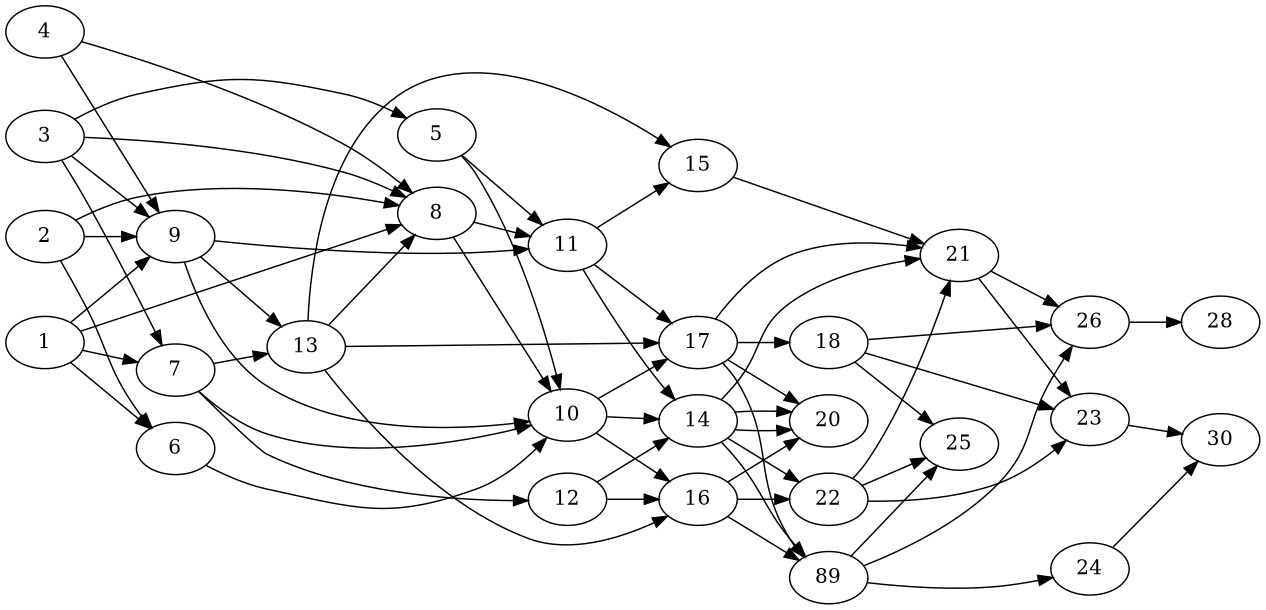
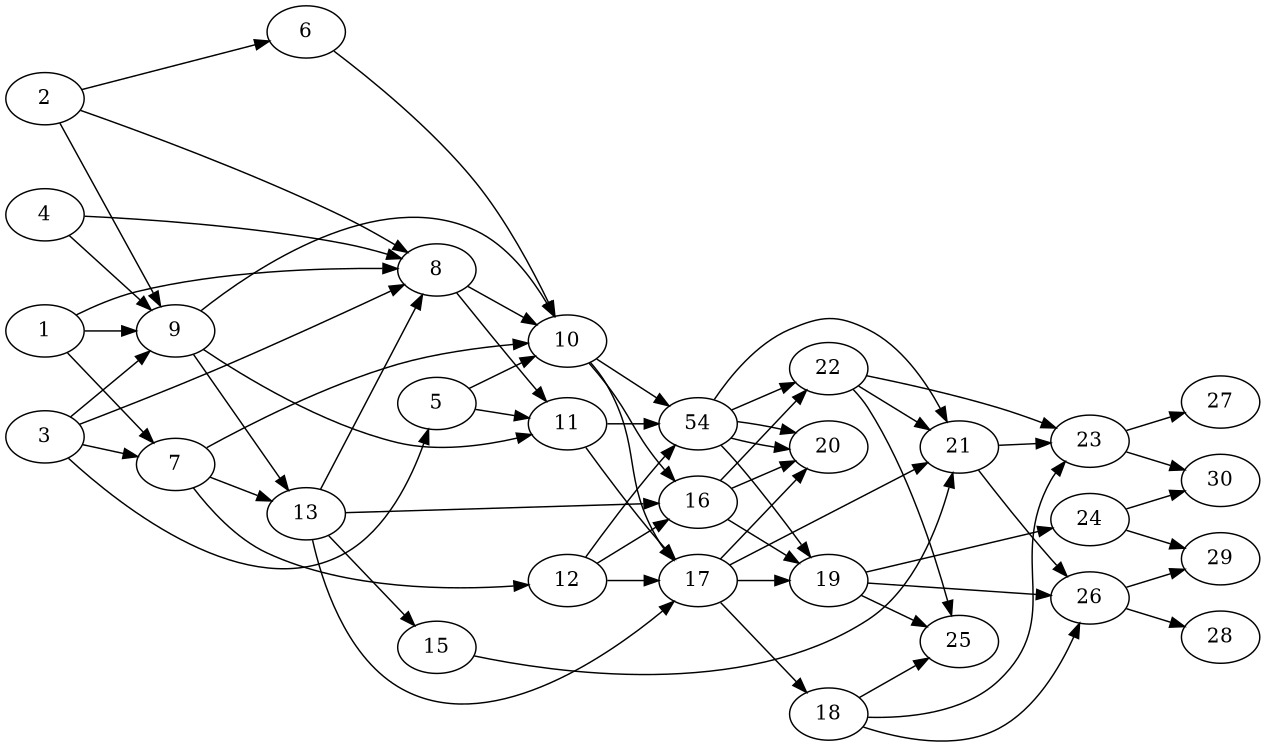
  digraph {
    rankdir=LR
    node [alpha=0.06]
    1 [expect_size=19868672]
    6 [alpha=0.01 expect_size=50011136]
    7 [alpha=0.17 expect_size=23022592]
    8 [alpha=0.19 expect_size=27922432]
    9 [alpha=0.19 expect_size=43025408]
    10 [alpha=0.05 expect_size=15434752]
    12 [alpha=0.19 expect_size=9801728]
    13 [alpha=0.10 expect_size=26169344]
    11 [expect_size=41871360]
-   14 [expect_size=15882240]
+   14 [expect_size=15882240 label=54]
    16 [alpha=0.01 expect_size=16844800]
    17 [alpha=0.20 expect_size=18932736]
    15 [alpha=0.20 expect_size=29540352]
    2 [alpha=0.07 expect_size=11598848]
    3 [alpha=0.16 expect_size=13281280]
    5 [alpha=0.15 expect_size=17588224]
    4 [expect_size=41197568]
-   19 [alpha=0.17 expect_size=8398848 label=89]
+   19 [alpha=0.17 expect_size=8398848]
    20 [alpha=0.08 expect_size=6976512]
    21 [alpha=0.05 expect_size=18655232]
    22 [alpha=0.04 expect_size=33589248]
    18 [alpha=0.19 expect_size=11086848]
    25 [alpha=0.10 expect_size=20418560]
    26 [alpha=0.12 expect_size=20067328]
    24 [expect_size=5711872]
    23 [alpha=0.08 expect_size=30398464]
+   29 [alpha=0.18 expect_size=17675264]
    28 [alpha=0.02 expect_size=20648960]
    30 [alpha=0.18 expect_size=10254336]
-   1 -> 6
+   27 [alpha=0.02 expect_size=21764096]
    1 -> 7
    1 -> 8
    1 -> 9
    6 -> 10
    7 -> 10
    7 -> 12
    7 -> 13
    8 -> 10
    8 -> 11
    9 -> 10
    9 -> 13
    9 -> 11
    10 -> 14
    10 -> 16
    10 -> 17
    12 -> 14
    12 -> 16
+   12 -> 17
    13 -> 8
    13 -> 16
    13 -> 17
    13 -> 15
    11 -> 14
    11 -> 17
-   11 -> 15
    14 -> 19
    14 -> 20
    14 -> 20
    14 -> 21
    14 -> 22
    16 -> 19
    16 -> 20
    16 -> 22
    17 -> 19
    17 -> 20
    17 -> 21
    17 -> 18
    15 -> 21
    2 -> 6
    2 -> 8
    2 -> 9
    3 -> 7
    3 -> 8
    3 -> 9
    3 -> 5
    5 -> 10
    5 -> 11
    4 -> 8
    4 -> 9
    19 -> 25
    19 -> 26
    19 -> 24
    21 -> 26
    21 -> 23
    22 -> 21
    22 -> 25
    22 -> 23
    18 -> 25
    18 -> 26
    18 -> 23
+   26 -> 29
    26 -> 28
+   24 -> 29
    24 -> 30
    23 -> 30
+   23 -> 27
  }
